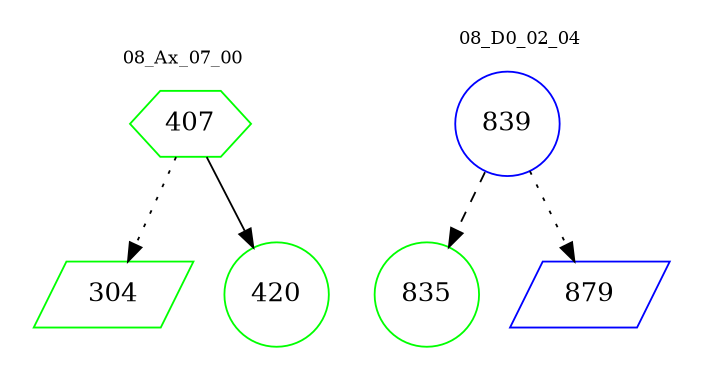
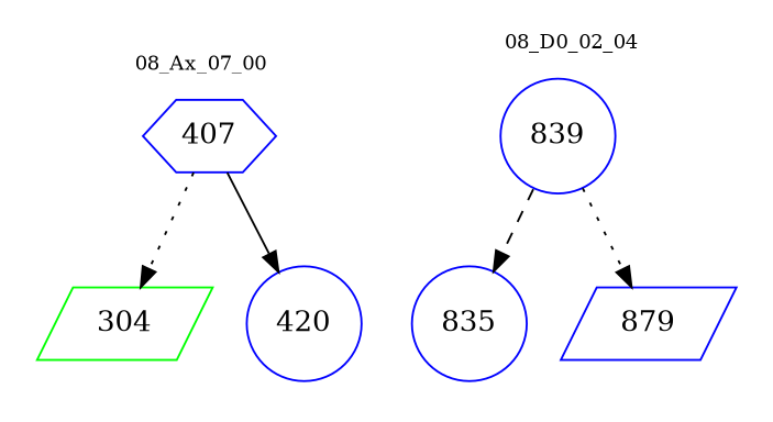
  digraph {
    node [color=blue shape=circle]
    edge [color=black style=dotted]
-   n1 [color=green label=407 shape=hexagon]
+   n1 [label=407 shape=hexagon]
    n2 [color=green label=304 shape=parallelogram]
-   n3 [color=green label=420]
+   n3 [label=420]
    n4 [label=839]
-   n5 [color=green label=835]
+   n5 [label=835]
    n6 [label=879 shape=parallelogram]
    subgraph cluster_1 {
      color=white
      fontsize=10
      label="08_Ax_07_00"
      n1
      n2
      n3
    }
    subgraph cluster_2 {
      color=white
      fontsize=10
      label="08_D0_02_04"
      n4
      n5
      n6
    }
    n1 -> n2
    n1 -> n3 [style=solid]
    n4 -> n5 [style=dashed]
    n4 -> n6
  }
